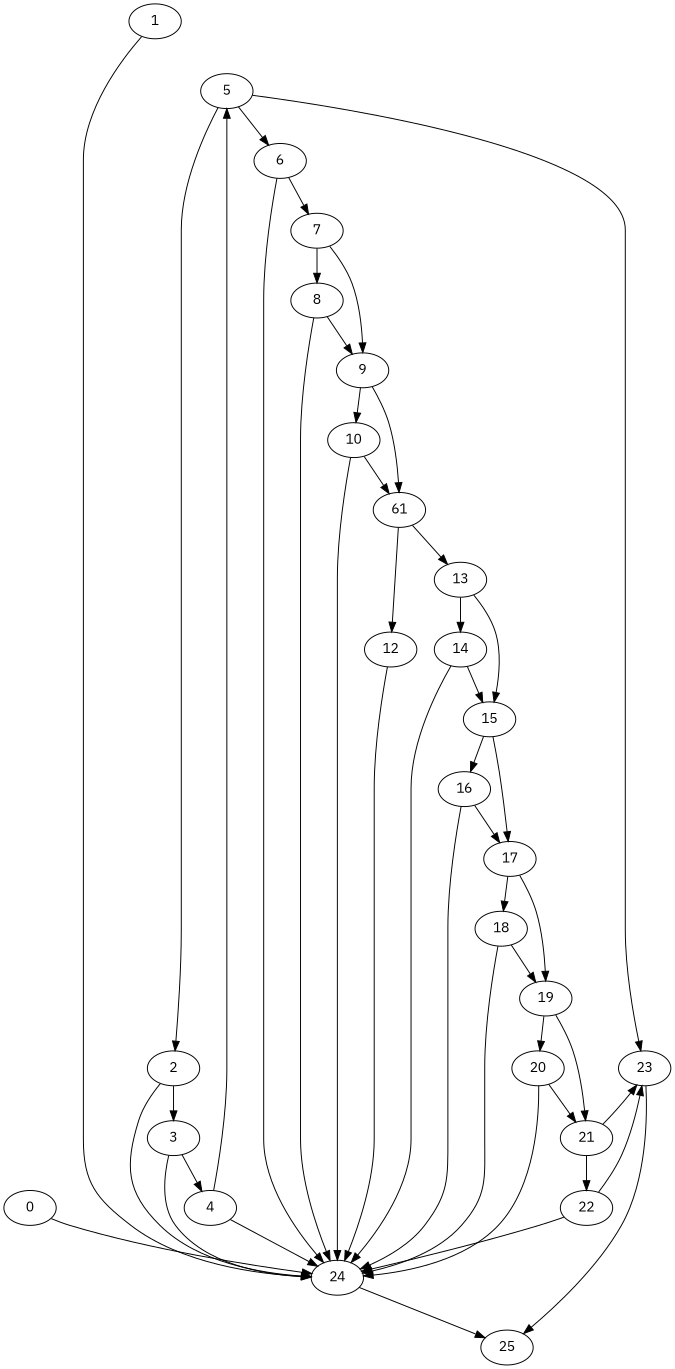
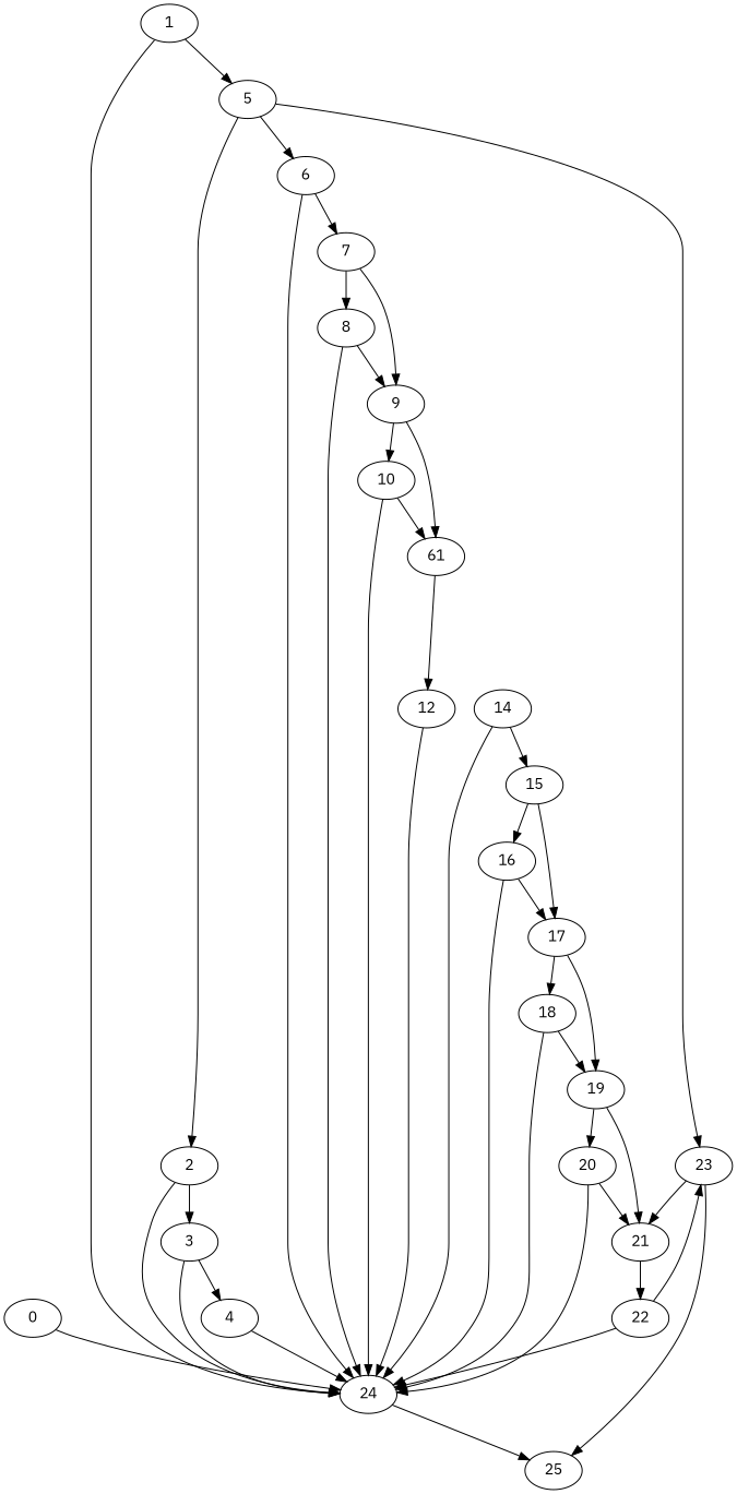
  digraph {
    fontname="IBM Plex Sans"
    node [fontname="IBM Plex Sans"]
    edge [fontname="IBM Plex Sans"]
    0
    24
    1
    25
    2
    3
    4
    5
    6
    23
    7
    8
    9
    10
    n15 [label=61]
    12
-   13
    14
    15
    16
    17
    18
    19
    20
    21
    22
    0 -> 24
    24 -> 25
    1 -> 24
    2 -> 24
    2 -> 3
    3 -> 24
    3 -> 4
    4 -> 24
-   4 -> 5
+   1 -> 5
    5 -> 2
    5 -> 6
    5 -> 23
    6 -> 24
    6 -> 7
    23 -> 25
    7 -> 8
    7 -> 9
    8 -> 24
    8 -> 9
    9 -> 10
    9 -> n15
    10 -> 24
    10 -> n15
    n15 -> 12
-   n15 -> 13
    12 -> 24
-   13 -> 14
-   13 -> 15
    14 -> 24
    14 -> 15
    15 -> 16
    15 -> 17
    16 -> 24
    16 -> 17
    17 -> 18
    17 -> 19
    18 -> 24
    18 -> 19
    19 -> 20
    19 -> 21
    20 -> 24
    20 -> 21
-   21 -> 23
+   23 -> 21
    21 -> 22
    22 -> 24
    22 -> 23
  }
